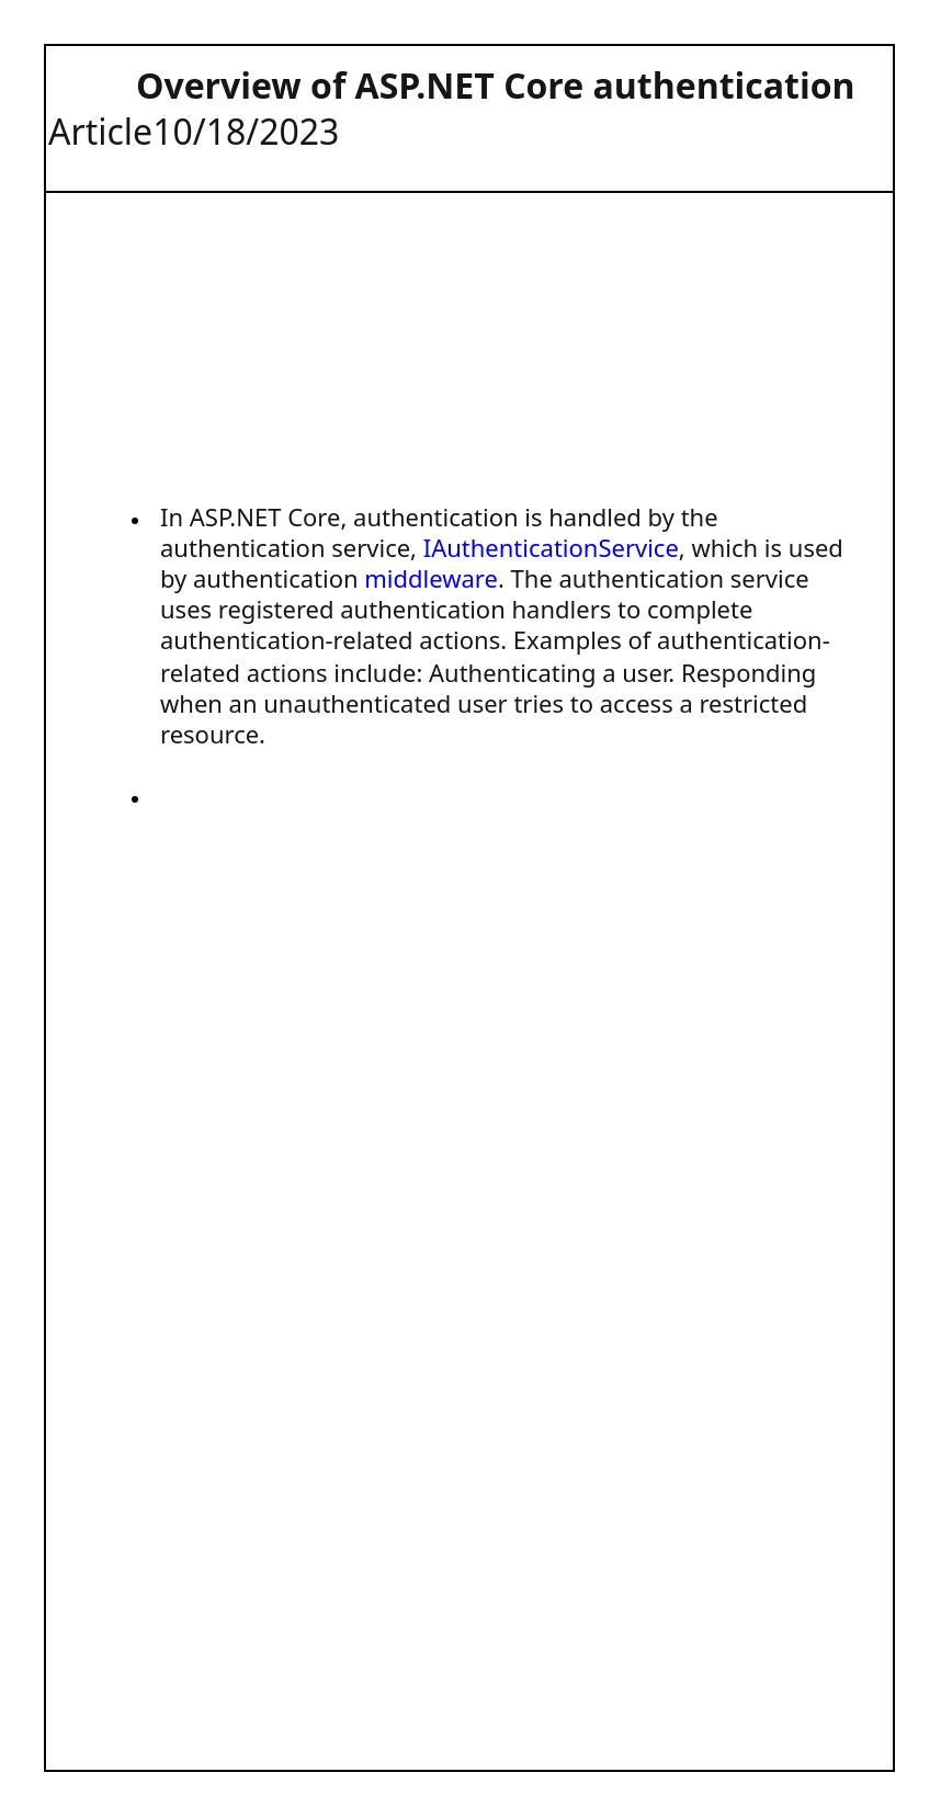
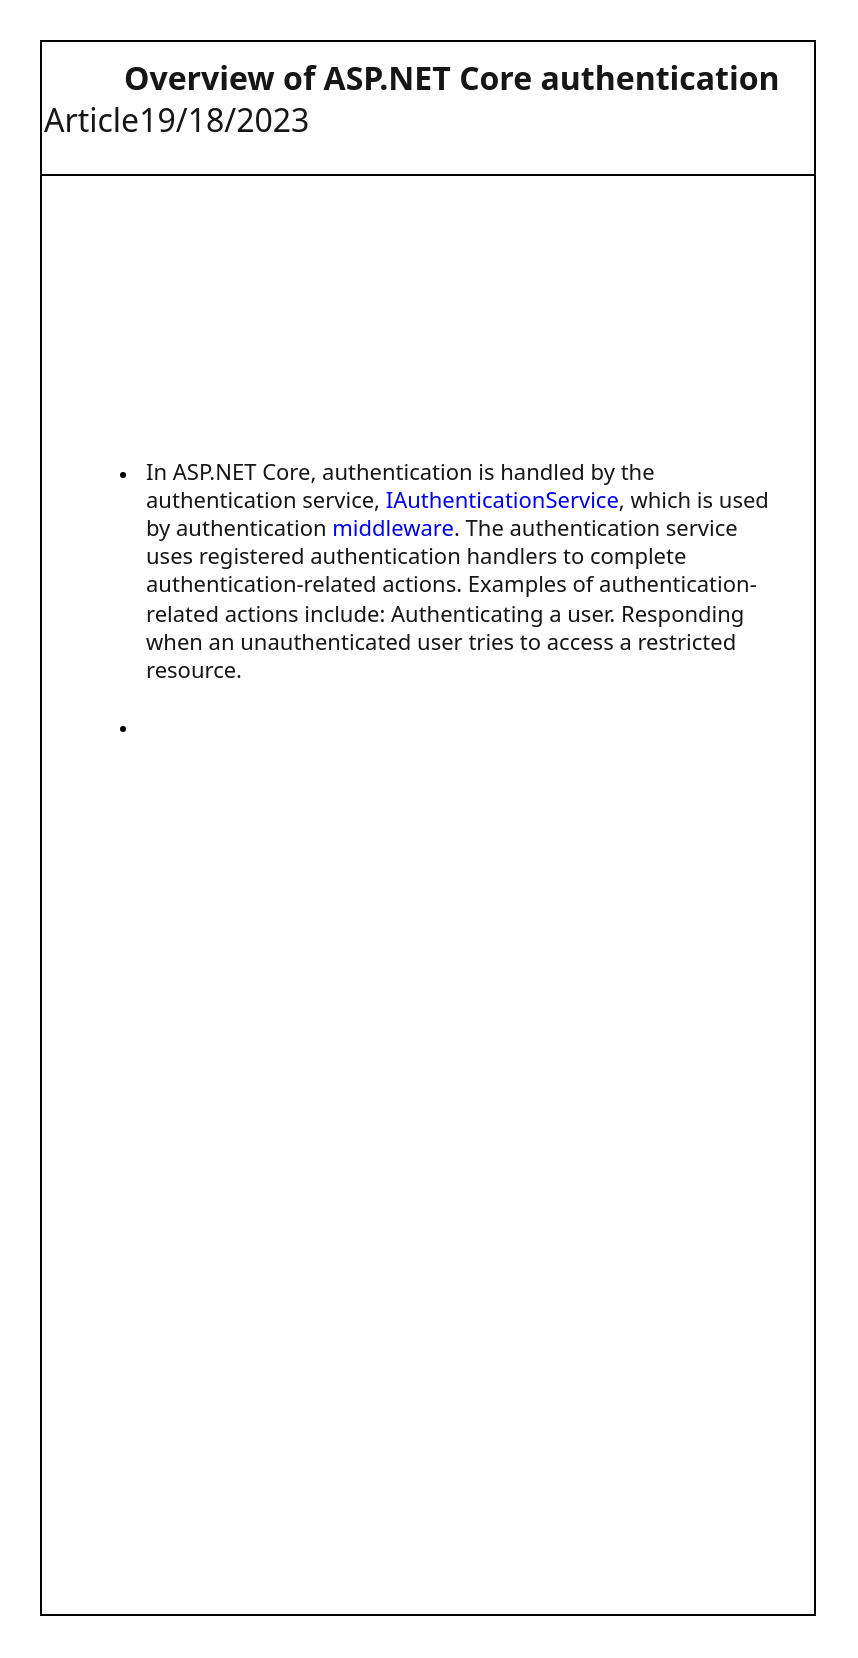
  <mxCell id="0" />
  <mxCell id="1" parent="0" />
- <mxCell id="2" value="&lt;p style=&quot;line-height: 80%;&quot;&gt;&lt;/p&gt;&lt;blockquote style=&quot;margin: 0 0 0 40px; border: none; padding: 0px;&quot;&gt;&lt;h1 style=&quot;text-align: justify; box-sizing: inherit; outline-color: inherit; margin: -10px 0px 0px; padding: 0px; overflow-wrap: break-word; word-break: break-word; line-height: 1.3; color: rgb(22, 22, 22); font-family: &amp;quot;Segoe UI&amp;quot;, SegoeUI, &amp;quot;Helvetica Neue&amp;quot;, Helvetica, Arial, sans-serif; font-size: 16px;&quot; id=&quot;overview-of-aspnet-core-authentication&quot;&gt;&lt;font style=&quot;font-size: 16px;&quot;&gt;Overview of ASP.NET Core authentication&lt;/font&gt;&lt;/h1&gt;&lt;/blockquote&gt;&lt;div style=&quot;box-sizing: inherit; outline-color: inherit; color: rgb(22, 22, 22); font-family: &amp;quot;Segoe UI&amp;quot;, SegoeUI, &amp;quot;Helvetica Neue&amp;quot;, Helvetica, Arial, sans-serif; font-weight: 400; display: flex !important; justify-content: space-between !important; align-items: center !important; flex-wrap: wrap !important; font-size: 16px;&quot; class=&quot;display-flex justify-content-space-between align-items-center flex-wrap-wrap page-metadata-container&quot;&gt;&lt;div style=&quot;box-sizing: inherit; outline-color: inherit; margin-inline-end: 0.5rem !important;&quot; class=&quot;margin-right-xxs&quot;&gt;&lt;ul style=&quot;box-sizing: inherit; outline-color: inherit; list-style: none; color: var(--theme-text-subtle); display: flex; flex-wrap: wrap; margin: 0px !important; padding: 0.125rem 0px 0px !important;&quot; dir=&quot;ltr&quot; lang=&quot;en-us&quot; data-bi-name=&quot;page info&quot; class=&quot;metadata page-metadata&quot;&gt;&lt;li style=&quot;box-sizing: inherit; outline-color: inherit; margin: 0px; padding: 0px; outline-style: initial; outline-width: 0px; list-style: none; flex-basis: auto; align-items: center; display: flex;&quot;&gt;&lt;font style=&quot;text-align: justify; font-size: 16px;&quot;&gt;&lt;font style=&quot;font-size: 16px;&quot;&gt;Article&lt;/font&gt;&lt;/font&gt;&lt;/li&gt;&lt;li style=&quot;box-sizing: inherit; outline-color: inherit; margin: 0px; padding: 0px; outline-style: initial; outline-width: 0px; list-style: none; flex-basis: auto; align-items: center; display: flex;&quot; class=&quot;visibility-hidden-visual-diff&quot;&gt;&lt;time style=&quot;box-sizing: inherit; outline-color: inherit;&quot; data-article-date-source=&quot;calculated&quot; datetime=&quot;2023-10-18T18:45:00.000Z&quot; aria-label=&quot;Article review date&quot; data-article-date=&quot;&quot; class=&quot;&quot;&gt;&lt;font style=&quot;font-size: 16px;&quot;&gt;10/18/2023&lt;/font&gt;&lt;/time&gt;&lt;/li&gt;&lt;/ul&gt;&lt;/div&gt;&lt;/div&gt;&lt;p&gt;&lt;/p&gt;" style="swimlane;whiteSpace=wrap;html=1;align=left;startSize=67;" vertex="1" parent="1"><mxGeometry x="20" y="20" width="387" height="787" as="geometry" /></mxCell>
+ <mxCell id="2" value="&lt;p style=&quot;line-height: 80%;&quot;&gt;&lt;/p&gt;&lt;blockquote style=&quot;margin: 0 0 0 40px; border: none; padding: 0px;&quot;&gt;&lt;h1 style=&quot;text-align: justify; box-sizing: inherit; outline-color: inherit; margin: -10px 0px 0px; padding: 0px; overflow-wrap: break-word; word-break: break-word; line-height: 1.3; color: rgb(22, 22, 22); font-family: &amp;quot;Segoe UI&amp;quot;, SegoeUI, &amp;quot;Helvetica Neue&amp;quot;, Helvetica, Arial, sans-serif; font-size: 16px;&quot; id=&quot;overview-of-aspnet-core-authentication&quot;&gt;&lt;font style=&quot;font-size: 16px;&quot;&gt;Overview of ASP.NET Core authentication&lt;/font&gt;&lt;/h1&gt;&lt;/blockquote&gt;&lt;div style=&quot;box-sizing: inherit; outline-color: inherit; color: rgb(22, 22, 22); font-family: &amp;quot;Segoe UI&amp;quot;, SegoeUI, &amp;quot;Helvetica Neue&amp;quot;, Helvetica, Arial, sans-serif; font-weight: 400; display: flex !important; justify-content: space-between !important; align-items: center !important; flex-wrap: wrap !important; font-size: 16px;&quot; class=&quot;display-flex justify-content-space-between align-items-center flex-wrap-wrap page-metadata-container&quot;&gt;&lt;div style=&quot;box-sizing: inherit; outline-color: inherit; margin-inline-end: 0.5rem !important;&quot; class=&quot;margin-right-xxs&quot;&gt;&lt;ul style=&quot;box-sizing: inherit; outline-color: inherit; list-style: none; color: var(--theme-text-subtle); display: flex; flex-wrap: wrap; margin: 0px !important; padding: 0.125rem 0px 0px !important;&quot; dir=&quot;ltr&quot; lang=&quot;en-us&quot; data-bi-name=&quot;page info&quot; class=&quot;metadata page-metadata&quot;&gt;&lt;li style=&quot;box-sizing: inherit; outline-color: inherit; margin: 0px; padding: 0px; outline-style: initial; outline-width: 0px; list-style: none; flex-basis: auto; align-items: center; display: flex;&quot;&gt;&lt;font style=&quot;text-align: justify; font-size: 16px;&quot;&gt;&lt;font style=&quot;font-size: 16px;&quot;&gt;Article&lt;/font&gt;&lt;/font&gt;&lt;/li&gt;&lt;li style=&quot;box-sizing: inherit; outline-color: inherit; margin: 0px; padding: 0px; outline-style: initial; outline-width: 0px; list-style: none; flex-basis: auto; align-items: center; display: flex;&quot; class=&quot;visibility-hidden-visual-diff&quot;&gt;&lt;time style=&quot;box-sizing: inherit; outline-color: inherit;&quot; data-article-date-source=&quot;calculated&quot; datetime=&quot;2023-10-18T18:45:00.000Z&quot; aria-label=&quot;Article review date&quot; data-article-date=&quot;&quot; class=&quot;&quot;&gt;&lt;font style=&quot;font-size: 16px;&quot;&gt;19/18/2023&lt;/font&gt;&lt;/time&gt;&lt;/li&gt;&lt;/ul&gt;&lt;/div&gt;&lt;/div&gt;&lt;p&gt;&lt;/p&gt;" style="swimlane;whiteSpace=wrap;html=1;align=left;startSize=67;" vertex="1" parent="1"><mxGeometry x="20" y="20" width="387" height="787" as="geometry" /></mxCell>
  <mxCell id="3" value="&lt;ul style=&quot;font-size: 11px;&quot;&gt;&lt;li&gt;&lt;span style=&quot;color: rgb(22, 22, 22); font-family: &amp;quot;Segoe UI&amp;quot;, SegoeUI, &amp;quot;Helvetica Neue&amp;quot;, Helvetica, Arial, sans-serif;&quot;&gt;In ASP.NET Core, authentication is handled by the authentication service,&amp;nbsp;&lt;/span&gt;&lt;a style=&quot;box-sizing: inherit; outline-color: inherit; cursor: pointer; overflow-wrap: break-word; text-decoration-line: none; outline-style: initial; outline-width: 0px; font-family: &amp;quot;Segoe UI&amp;quot;, SegoeUI, &amp;quot;Helvetica Neue&amp;quot;, Helvetica, Arial, sans-serif;&quot; data-linktype=&quot;absolute-path&quot; class=&quot;no-loc&quot; href=&quot;https://learn.microsoft.com/en-us/dotnet/api/microsoft.aspnetcore.authentication.iauthenticationservice&quot;&gt;IAuthenticationService&lt;/a&gt;&lt;span style=&quot;color: rgb(22, 22, 22); font-family: &amp;quot;Segoe UI&amp;quot;, SegoeUI, &amp;quot;Helvetica Neue&amp;quot;, Helvetica, Arial, sans-serif;&quot;&gt;, which is used by authentication&amp;nbsp;&lt;/span&gt;&lt;a style=&quot;box-sizing: inherit; outline-color: inherit; cursor: pointer; overflow-wrap: break-word; text-decoration-line: none; outline-style: initial; outline-width: 0px; font-family: &amp;quot;Segoe UI&amp;quot;, SegoeUI, &amp;quot;Helvetica Neue&amp;quot;, Helvetica, Arial, sans-serif;&quot; data-linktype=&quot;relative-path&quot; href=&quot;https://learn.microsoft.com/en-us/aspnet/core/fundamentals/middleware/?view=aspnetcore-8.0&quot;&gt;middleware&lt;/a&gt;&lt;span style=&quot;color: rgb(22, 22, 22); font-family: &amp;quot;Segoe UI&amp;quot;, SegoeUI, &amp;quot;Helvetica Neue&amp;quot;, Helvetica, Arial, sans-serif;&quot;&gt;. The authentication service uses registered authentication handlers to complete authentication-related actions. Examples of authentication-related actions include: Authenticating a user. Responding when an unauthenticated user tries to access a restricted resource.&lt;br&gt;&amp;nbsp;&lt;/span&gt;&lt;br&gt;&lt;/li&gt;&lt;li&gt;&lt;span style=&quot;color: rgb(22, 22, 22); font-family: &amp;quot;Segoe UI&amp;quot;, SegoeUI, &amp;quot;Helvetica Neue&amp;quot;, Helvetica, Arial, sans-serif;&quot;&gt;&lt;br&gt;&lt;/span&gt;&lt;/li&gt;&lt;/ul&gt;" style="text;strokeColor=none;fillColor=none;html=1;whiteSpace=wrap;verticalAlign=middle;overflow=hidden;align=left;" vertex="1" parent="2"><mxGeometry x="11" y="76" width="360" height="406" as="geometry" /></mxCell>
